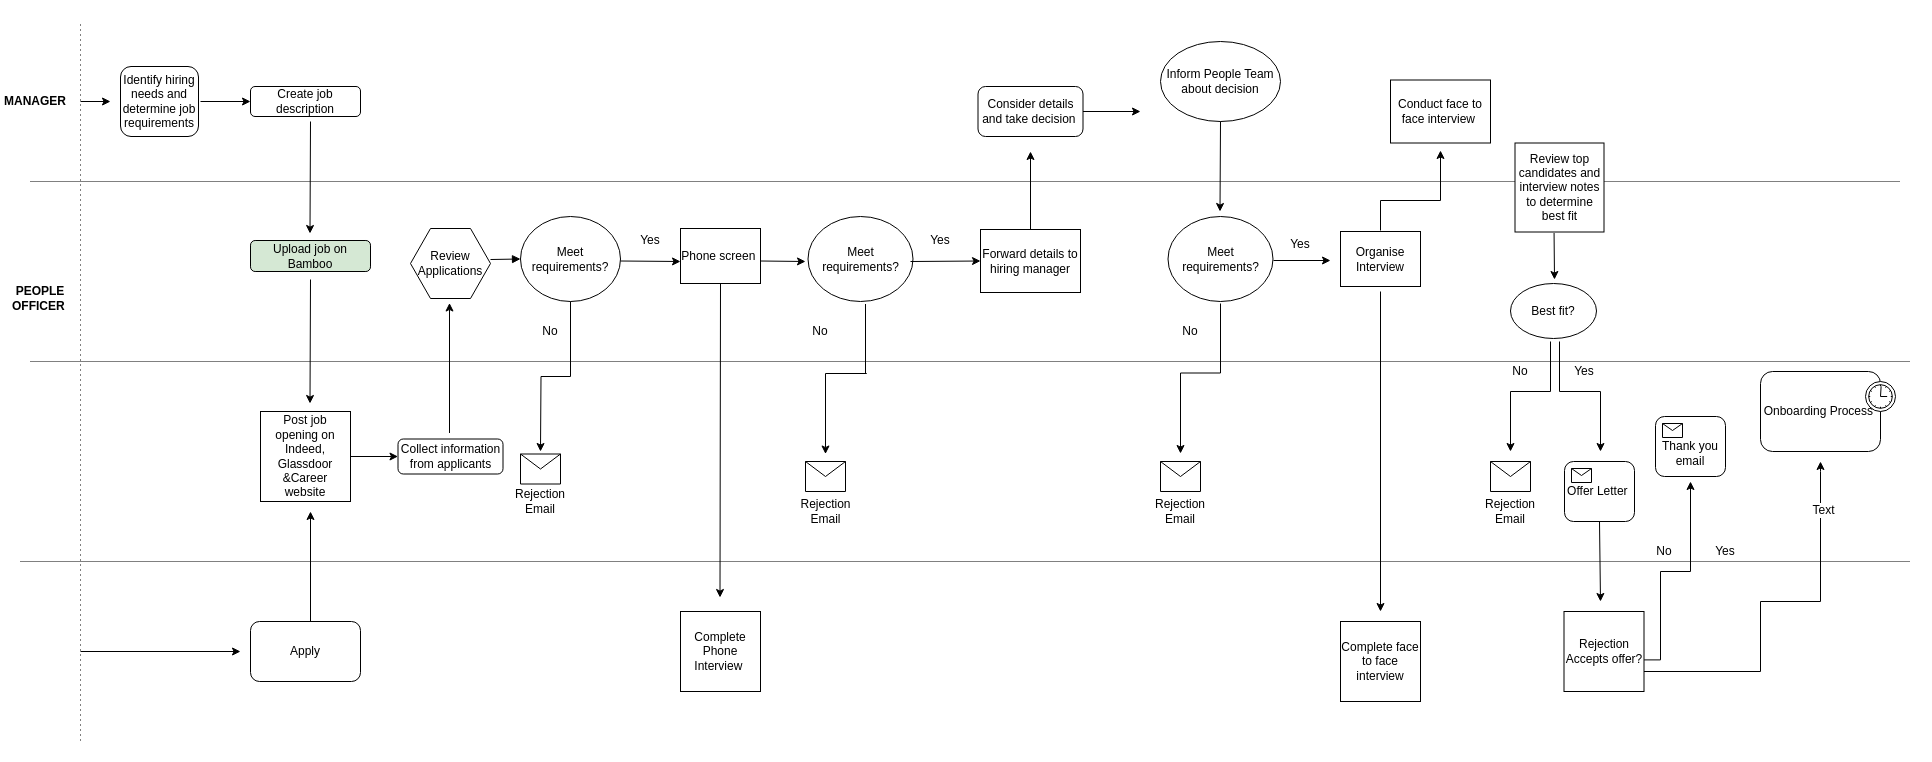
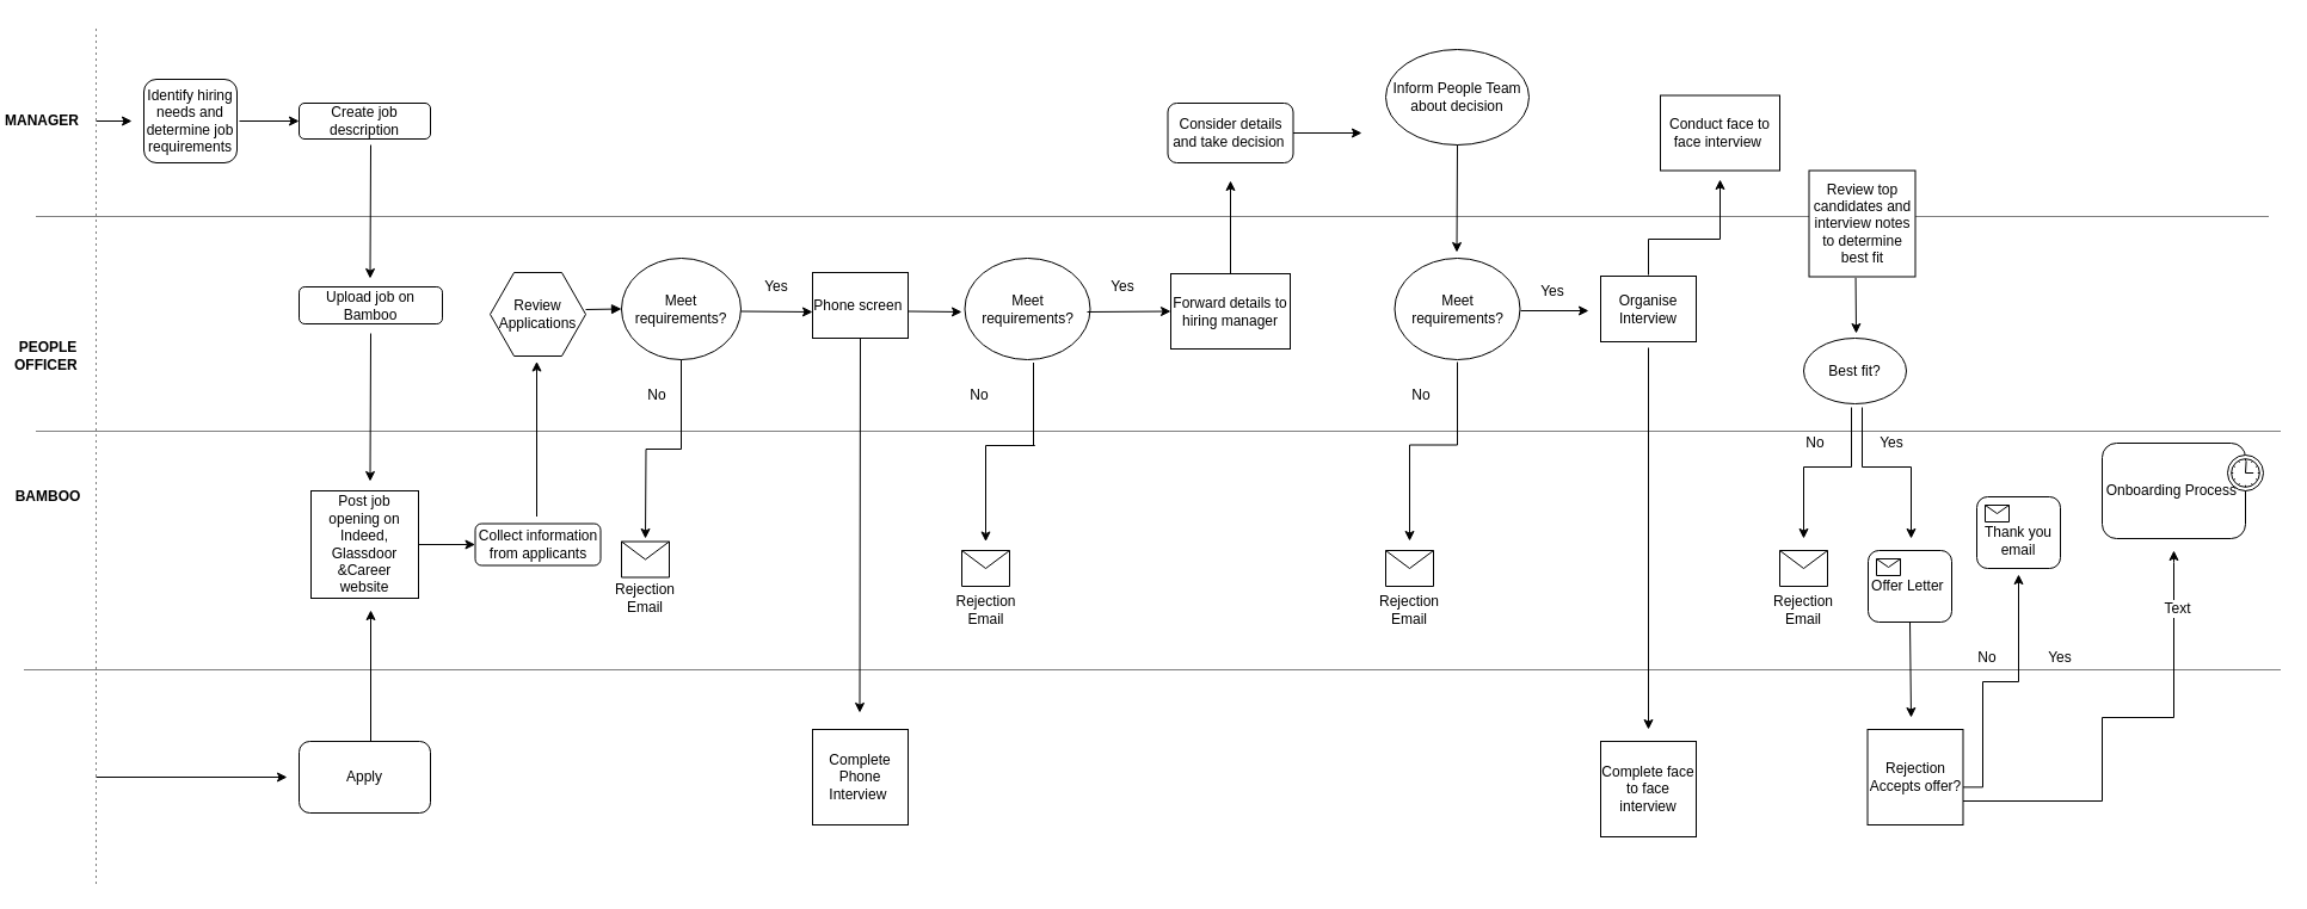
  <mxCell id="0" />
  <mxCell id="1" parent="0" />
  <mxCell id="2" value="" parent="1" vertex="1" style="shape=message;whiteSpace=wrap;html=1;"><mxGeometry as="geometry" height="30" width="40" y="453.5" x="520" /></mxCell>
  <mxCell id="3" value="Onboarding Process&amp;nbsp;" parent="1" vertex="1" style="html=1;whiteSpace=wrap;rounded=1;"><mxGeometry as="geometry" height="80" width="120" y="371" x="1760" /></mxCell>
  <mxCell id="4" value="" parent="3" vertex="1" style="shape=mxgraph.bpmn.timer_start;perimeter=ellipsePerimeter;html=1;labelPosition=right;labelBackgroundColor=#ffffff;align=left;"><mxGeometry as="geometry" height="30" width="30" x="1" relative="1"><mxPoint as="offset" y="10" x="-15" /></mxGeometry></mxCell>
  <mxCell id="5" value="" parent="1" style="endArrow=none;html=1;dashed=1;dashPattern=1 1;" edge="1"><mxGeometry as="geometry" height="50" width="50" relative="1"><mxPoint as="sourcePoint" y="181" x="30" /><mxPoint as="targetPoint" y="181" x="1900" /></mxGeometry></mxCell>
  <mxCell id="6" value="" parent="1" style="endArrow=none;html=1;dashed=1;dashPattern=1 1;" edge="1"><mxGeometry as="geometry" height="50" width="50" relative="1"><mxPoint as="sourcePoint" y="361" x="30" /><mxPoint as="targetPoint" y="361" x="1910" /></mxGeometry></mxCell>
  <mxCell id="7" value="PEOPLE OFFICER&amp;nbsp;" parent="1" vertex="1" style="text;html=1;strokeColor=none;fillColor=none;align=center;verticalAlign=middle;whiteSpace=wrap;rounded=0;direction=north;fontStyle=1"><mxGeometry as="geometry" height="90" width="20" y="253" x="30" /></mxCell>
  <mxCell id="8" value="MANAGER" parent="1" vertex="1" style="text;html=1;strokeColor=none;fillColor=none;align=center;verticalAlign=middle;whiteSpace=wrap;rounded=0;fontStyle=1"><mxGeometry as="geometry" height="20" width="30" y="91" x="20" /></mxCell>
+ <mxCell id="9" value="BAMBOO" parent="1" vertex="1" style="text;html=1;strokeColor=none;fillColor=none;align=center;verticalAlign=middle;whiteSpace=wrap;rounded=0;fontStyle=1"><mxGeometry as="geometry" height="15" width="40" y="408.5" x="20" /></mxCell>
  <mxCell id="10" value="Identify hiring needs and determine job requirements " parent="1" vertex="1" style="rounded=1;whiteSpace=wrap;html=1;"><mxGeometry as="geometry" height="70" width="78" y="66" x="120" /></mxCell>
  <mxCell id="11" value="" parent="1" style="endArrow=classic;html=1;" edge="1"><mxGeometry as="geometry" height="50" width="50" relative="1"><mxPoint as="sourcePoint" y="101" x="80" /><mxPoint as="targetPoint" y="101" x="110" /></mxGeometry></mxCell>
  <mxCell id="12" value="Create job description" parent="1" vertex="1" style="rounded=1;whiteSpace=wrap;html=1;"><mxGeometry as="geometry" height="30" width="110" y="86" x="250" /></mxCell>
  <mxCell id="13" value="" parent="1" style="endArrow=classic;html=1;" edge="1"><mxGeometry as="geometry" height="50" width="50" relative="1"><mxPoint as="sourcePoint" y="121" x="310" /><mxPoint as="targetPoint" y="233" x="309.5" /></mxGeometry></mxCell>
- <mxCell id="14" value="Upload job on Bamboo" parent="1" vertex="1" style="rounded=1;whiteSpace=wrap;html=1;fillColor=#d5e8d4;"><mxGeometry as="geometry" height="31" width="120" y="240" x="250" /></mxCell>
+ <mxCell id="14" value="Upload job on Bamboo" parent="1" vertex="1" style="rounded=1;whiteSpace=wrap;html=1;"><mxGeometry as="geometry" height="31" width="120" y="240" x="250" /></mxCell>
  <mxCell id="15" value="" parent="1" style="endArrow=classic;html=1;" edge="1"><mxGeometry as="geometry" height="50" width="50" relative="1"><mxPoint as="sourcePoint" y="279" x="310" /><mxPoint as="targetPoint" y="403" x="309.5" /></mxGeometry></mxCell>
  <mxCell id="16" value="Post job opening on Indeed, Glassdoor &amp;amp;Career website" parent="1" vertex="1" style="whiteSpace=wrap;html=1;aspect=fixed;"><mxGeometry as="geometry" height="90" width="90" y="411" x="260" /></mxCell>
  <mxCell id="17" value="" parent="1" style="endArrow=classic;html=1;entryX=1;entryY=0.5;entryDx=0;entryDy=0;" edge="1" target="18"><mxGeometry as="geometry" height="50" width="50" relative="1"><mxPoint as="sourcePoint" y="456" x="350" /><mxPoint as="targetPoint" y="456" x="330" /></mxGeometry></mxCell>
  <mxCell id="18" value="Collect information from applicants" parent="1" vertex="1" style="rounded=1;whiteSpace=wrap;html=1;direction=west;"><mxGeometry as="geometry" height="35" width="105" y="438.5" x="397.5" /></mxCell>
  <mxCell id="19" value="" parent="1" style="endArrow=classic;html=1;" edge="1"><mxGeometry as="geometry" height="50" width="50" relative="1"><mxPoint as="sourcePoint" y="432.5" x="449" /><mxPoint as="targetPoint" y="302.5" x="449" /></mxGeometry></mxCell>
  <mxCell id="20" value="Review Applications" parent="1" vertex="1" style="shape=hexagon;whiteSpace=wrap;html=1;perimeter=hexagonPerimeter;"><mxGeometry as="geometry" height="70" width="80" y="228" x="410" /></mxCell>
  <mxCell id="21" value="" parent="1" style="endArrow=block;endFill=1;endSize=6;html=1;entryX=0;entryY=0.5;entryDx=0;entryDy=0;" edge="1" target="22"><mxGeometry as="geometry" width="100" relative="1"><mxPoint as="sourcePoint" y="259" x="490" /><mxPoint as="targetPoint" y="261" x="510" /></mxGeometry></mxCell>
  <mxCell id="22" value="Meet requirements?" parent="1" vertex="1" style="ellipse;whiteSpace=wrap;html=1;"><mxGeometry as="geometry" height="85" width="100" y="216" x="520" /></mxCell>
  <mxCell id="23" source="22" parent="1" style="edgeStyle=orthogonalEdgeStyle;rounded=0;orthogonalLoop=1;jettySize=auto;html=1;exitX=0.5;exitY=1;exitDx=0;exitDy=0;" edge="1"><mxGeometry as="geometry" relative="1"><mxPoint as="targetPoint" y="451" x="540" /><mxPoint as="sourcePoint" y="461" x="630" /></mxGeometry></mxCell>
  <mxCell id="24" value="No" parent="1" vertex="1" style="text;html=1;strokeColor=none;fillColor=none;align=center;verticalAlign=middle;whiteSpace=wrap;rounded=0;"><mxGeometry as="geometry" height="20" width="40" y="321" x="530" /></mxCell>
  <mxCell id="25" value="Rejection Email" parent="1" vertex="1" style="text;html=1;strokeColor=none;fillColor=none;align=center;verticalAlign=middle;whiteSpace=wrap;rounded=0;"><mxGeometry as="geometry" height="20" width="40" y="491" x="520" /></mxCell>
  <mxCell id="26" value="" parent="1" style="endArrow=classic;html=1;" edge="1"><mxGeometry as="geometry" height="50" width="50" relative="1"><mxPoint as="sourcePoint" y="260.5" x="620" /><mxPoint as="targetPoint" y="261" x="680" /></mxGeometry></mxCell>
  <mxCell id="27" value="Yes" parent="1" vertex="1" style="text;html=1;strokeColor=none;fillColor=none;align=center;verticalAlign=middle;whiteSpace=wrap;rounded=0;"><mxGeometry as="geometry" height="20" width="40" y="230" x="630" /></mxCell>
  <mxCell id="28" value="Phone screen&amp;nbsp;" parent="1" vertex="1" style="rounded=0;whiteSpace=wrap;html=1;"><mxGeometry as="geometry" height="55" width="80" y="228" x="680" /></mxCell>
  <mxCell id="29" value="" parent="1" style="endArrow=classic;html=1;" edge="1"><mxGeometry as="geometry" height="50" width="50" relative="1"><mxPoint as="sourcePoint" y="260.5" x="760" /><mxPoint as="targetPoint" y="261" x="805" /></mxGeometry></mxCell>
  <mxCell id="30" value="Meet requirements?" parent="1" vertex="1" style="ellipse;whiteSpace=wrap;html=1;"><mxGeometry as="geometry" height="85" width="105" y="216" x="807.5" /></mxCell>
  <mxCell id="31" parent="1" style="edgeStyle=orthogonalEdgeStyle;rounded=0;orthogonalLoop=1;jettySize=auto;html=1;" edge="1"><mxGeometry as="geometry" relative="1"><mxPoint as="targetPoint" y="453.5" x="825" /><mxPoint as="sourcePoint" y="303.5" x="865" /><Array as="points"><mxPoint y="373" x="866" /><mxPoint y="373" x="826" /></Array></mxGeometry></mxCell>
  <mxCell id="32" value="" parent="1" vertex="1" style="shape=message;whiteSpace=wrap;html=1;"><mxGeometry as="geometry" height="30" width="40" y="461" x="805" /></mxCell>
  <mxCell id="33" value="Rejection Email" parent="1" vertex="1" style="text;html=1;strokeColor=none;fillColor=none;align=center;verticalAlign=middle;whiteSpace=wrap;rounded=0;"><mxGeometry as="geometry" height="20" width="35" y="501" x="807.5" /></mxCell>
  <mxCell id="34" value="No" parent="1" vertex="1" style="text;html=1;strokeColor=none;fillColor=none;align=center;verticalAlign=middle;whiteSpace=wrap;rounded=0;"><mxGeometry as="geometry" height="20" width="40" y="321" x="800" /></mxCell>
  <mxCell id="35" value="Yes" parent="1" vertex="1" style="text;html=1;strokeColor=none;fillColor=none;align=center;verticalAlign=middle;whiteSpace=wrap;rounded=0;"><mxGeometry as="geometry" height="20" width="40" y="230" x="920" /></mxCell>
  <mxCell id="36" value="Forward details to hiring manager" parent="1" vertex="1" style="rounded=0;whiteSpace=wrap;html=1;"><mxGeometry as="geometry" height="63" width="100" y="229" x="980" /></mxCell>
  <mxCell id="37" source="36" value="" parent="1" style="endArrow=classic;html=1;exitX=0.5;exitY=0;exitDx=0;exitDy=0;" edge="1"><mxGeometry as="geometry" height="50" width="50" relative="1"><mxPoint as="sourcePoint" y="211" x="1030" /><mxPoint as="targetPoint" y="151" x="1030" /></mxGeometry></mxCell>
  <mxCell id="38" value="Consider details and take decision&amp;nbsp;" parent="1" vertex="1" style="rounded=1;whiteSpace=wrap;html=1;"><mxGeometry as="geometry" height="50" width="105" y="86" x="977.5" /></mxCell>
  <mxCell id="39" source="38" value="" parent="1" style="endArrow=classic;html=1;exitX=1;exitY=0.5;exitDx=0;exitDy=0;" edge="1"><mxGeometry as="geometry" height="50" width="50" relative="1"><mxPoint as="sourcePoint" y="111" x="1090" /><mxPoint as="targetPoint" y="111" x="1140" /></mxGeometry></mxCell>
  <mxCell id="40" value="Inform People Team about decision " parent="1" vertex="1" style="ellipse;whiteSpace=wrap;html=1;"><mxGeometry x="1160" y="41" as="geometry" height="80" width="120" /></mxCell>
  <mxCell id="41" source="40" value="" parent="1" style="endArrow=classic;html=1;exitX=0.5;exitY=1;exitDx=0;exitDy=0;" edge="1"><mxGeometry as="geometry" height="50" width="50" relative="1"><mxPoint as="sourcePoint" y="156" x="1220" /><mxPoint as="targetPoint" y="211" x="1219.5" /></mxGeometry></mxCell>
  <mxCell id="42" value="Meet requirements?" parent="1" vertex="1" style="ellipse;whiteSpace=wrap;html=1;"><mxGeometry as="geometry" height="85" width="105" y="216" x="1167.5" /></mxCell>
  <mxCell id="43" value="" parent="1" vertex="1" style="shape=message;whiteSpace=wrap;html=1;"><mxGeometry as="geometry" height="30" width="40" y="461" x="1160" /></mxCell>
  <mxCell id="44" parent="1" style="edgeStyle=orthogonalEdgeStyle;rounded=0;orthogonalLoop=1;jettySize=auto;html=1;" edge="1"><mxGeometry as="geometry" relative="1"><mxPoint as="targetPoint" y="453" x="1180" /><mxPoint as="sourcePoint" y="303" x="1220" /><Array as="points"><mxPoint y="372.5" x="1220" /><mxPoint y="372.5" x="1180" /></Array></mxGeometry></mxCell>
  <mxCell id="45" value="No" parent="1" vertex="1" style="text;html=1;strokeColor=none;fillColor=none;align=center;verticalAlign=middle;whiteSpace=wrap;rounded=0;"><mxGeometry as="geometry" height="20" width="40" y="321" x="1170" /></mxCell>
  <mxCell id="46" value="" parent="1" style="endArrow=classic;html=1;" edge="1"><mxGeometry as="geometry" height="50" width="50" relative="1"><mxPoint as="sourcePoint" y="260" x="1273" /><mxPoint as="targetPoint" y="260" x="1330" /></mxGeometry></mxCell>
  <mxCell id="47" value="Yes" parent="1" vertex="1" style="text;html=1;strokeColor=none;fillColor=none;align=center;verticalAlign=middle;whiteSpace=wrap;rounded=0;"><mxGeometry as="geometry" height="16" width="40" y="236" x="1280" /></mxCell>
  <mxCell id="48" value="Rejection Email" parent="1" vertex="1" style="text;html=1;strokeColor=none;fillColor=none;align=center;verticalAlign=middle;whiteSpace=wrap;rounded=0;"><mxGeometry as="geometry" height="20" width="40" y="501" x="1160" /></mxCell>
  <mxCell id="49" value="Organise Interview" parent="1" vertex="1" style="rounded=0;whiteSpace=wrap;html=1;"><mxGeometry as="geometry" height="55" width="80" y="231" x="1340" /></mxCell>
  <mxCell id="50" parent="1" style="edgeStyle=orthogonalEdgeStyle;rounded=0;orthogonalLoop=1;jettySize=auto;html=1;" edge="1"><mxGeometry as="geometry" relative="1"><mxPoint as="targetPoint" y="150" x="1440" /><mxPoint as="sourcePoint" y="230" x="1380" /><Array as="points"><mxPoint y="200" x="1380" /><mxPoint y="200" x="1440" /><mxPoint y="150" x="1440" /></Array></mxGeometry></mxCell>
  <mxCell id="51" value="Conduct face to face interview&amp;nbsp;" parent="1" vertex="1" style="rounded=0;whiteSpace=wrap;html=1;"><mxGeometry as="geometry" height="63" width="100" y="79.5" x="1390" /></mxCell>
  <mxCell id="52" value="Review top candidates and interview notes to determine best fit" parent="1" vertex="1" style="whiteSpace=wrap;html=1;aspect=fixed;"><mxGeometry as="geometry" height="89" width="89" y="142.5" x="1514.5" /></mxCell>
  <mxCell id="53" source="52" value="" parent="1" style="endArrow=classic;html=1;exitX=0.439;exitY=1.011;exitDx=0;exitDy=0;exitPerimeter=0;" edge="1"><mxGeometry as="geometry" height="50" width="50" relative="1"><mxPoint as="sourcePoint" y="239" x="1554" /><mxPoint as="targetPoint" y="279" x="1554" /></mxGeometry></mxCell>
  <mxCell id="54" value="Best fit?" parent="1" vertex="1" style="ellipse;whiteSpace=wrap;html=1;"><mxGeometry as="geometry" height="55" width="86" y="283" x="1510" /></mxCell>
  <mxCell id="55" parent="1" style="edgeStyle=orthogonalEdgeStyle;rounded=0;orthogonalLoop=1;jettySize=auto;html=1;" edge="1"><mxGeometry as="geometry" relative="1"><mxPoint as="targetPoint" y="451" x="1510" /><mxPoint as="sourcePoint" y="341" x="1550" /><Array as="points"><mxPoint y="391" x="1550" /><mxPoint y="391" x="1510" /></Array></mxGeometry></mxCell>
  <mxCell id="56" value="" parent="1" vertex="1" style="shape=message;whiteSpace=wrap;html=1;"><mxGeometry as="geometry" height="30" width="40" y="461" x="1490" /></mxCell>
  <mxCell id="57" value="Rejection Email" parent="1" vertex="1" style="text;html=1;strokeColor=none;fillColor=none;align=center;verticalAlign=middle;whiteSpace=wrap;rounded=0;"><mxGeometry as="geometry" height="20" width="40" y="501" x="1490" /></mxCell>
  <mxCell id="58" value="No" parent="1" vertex="1" style="text;html=1;strokeColor=none;fillColor=none;align=center;verticalAlign=middle;whiteSpace=wrap;rounded=0;"><mxGeometry as="geometry" height="20" width="40" y="361" x="1500" /></mxCell>
  <mxCell id="59" value="Yes" parent="1" vertex="1" style="text;html=1;strokeColor=none;fillColor=none;align=center;verticalAlign=middle;whiteSpace=wrap;rounded=0;"><mxGeometry as="geometry" height="20" width="40" y="361" x="1564" /></mxCell>
  <mxCell id="60" value="Offer Letter&amp;nbsp;" parent="1" vertex="1" style="html=1;whiteSpace=wrap;rounded=1;"><mxGeometry as="geometry" height="60" width="70" y="461" x="1564" /></mxCell>
  <mxCell id="61" value="" parent="60" vertex="1" style="html=1;shape=message;"><mxGeometry as="geometry" height="14" width="20" relative="1"><mxPoint as="offset" y="7" x="7" /></mxGeometry></mxCell>
  <mxCell id="62" parent="1" style="edgeStyle=orthogonalEdgeStyle;rounded=0;orthogonalLoop=1;jettySize=auto;html=1;exitX=1;exitY=0.5;exitDx=0;exitDy=0;" edge="1"><mxGeometry as="geometry" relative="1"><mxPoint as="targetPoint" y="451" x="1600" /><mxPoint as="sourcePoint" y="341" x="1559" /><Array as="points"><mxPoint y="391" x="1559" /><mxPoint y="391" x="1600" /></Array></mxGeometry></mxCell>
  <mxCell id="63" value="" parent="1" style="endArrow=none;html=1;dashed=1;dashPattern=1 1;" edge="1"><mxGeometry as="geometry" height="50" width="50" relative="1"><mxPoint as="sourcePoint" y="561" x="20" /><mxPoint as="targetPoint" y="561" x="1910" /></mxGeometry></mxCell>
  <mxCell id="64" source="60" value="" parent="1" style="endArrow=classic;html=1;exitX=0.5;exitY=1;exitDx=0;exitDy=0;" edge="1"><mxGeometry as="geometry" height="50" width="50" relative="1"><mxPoint as="sourcePoint" y="531" x="1600" /><mxPoint as="targetPoint" y="601" x="1600" /></mxGeometry></mxCell>
  <mxCell id="65" value="Rejection Accepts offer?" parent="1" vertex="1" style="whiteSpace=wrap;html=1;aspect=fixed;"><mxGeometry as="geometry" height="80" width="80" y="611" x="1563.5" /></mxCell>
  <mxCell id="66" source="65" parent="1" style="edgeStyle=orthogonalEdgeStyle;rounded=0;orthogonalLoop=1;jettySize=auto;html=1;exitX=1.001;exitY=0.605;exitDx=0;exitDy=0;exitPerimeter=0;" edge="1"><mxGeometry as="geometry" relative="1"><mxPoint as="targetPoint" y="481" x="1690" /><mxPoint as="sourcePoint" y="621" x="1660" /><Array as="points"><mxPoint y="659" x="1660" /><mxPoint y="571" x="1660" /><mxPoint y="571" x="1690" /></Array></mxGeometry></mxCell>
  <mxCell id="67" value="No" parent="1" vertex="1" style="text;html=1;strokeColor=none;fillColor=none;align=center;verticalAlign=middle;whiteSpace=wrap;rounded=0;"><mxGeometry as="geometry" height="20" width="40" y="541" x="1643.5" /></mxCell>
  <mxCell id="68" value="&lt;br&gt;Thank you email" parent="1" vertex="1" style="html=1;whiteSpace=wrap;rounded=1;"><mxGeometry as="geometry" height="60" width="70" y="416" x="1655" /></mxCell>
  <mxCell id="69" value="" parent="68" vertex="1" style="html=1;shape=message;"><mxGeometry as="geometry" height="14" width="20" relative="1"><mxPoint as="offset" y="7" x="7" /></mxGeometry></mxCell>
  <mxCell id="70" source="65" parent="1" style="edgeStyle=orthogonalEdgeStyle;rounded=0;orthogonalLoop=1;jettySize=auto;html=1;exitX=1;exitY=0.75;exitDx=0;exitDy=0;" edge="1"><mxGeometry as="geometry" relative="1"><mxPoint as="targetPoint" y="461" x="1820" /><mxPoint as="sourcePoint" y="671" x="1650" /><Array as="points"><mxPoint y="671" x="1760" /><mxPoint y="601" x="1760" /><mxPoint y="601" x="1820" /><mxPoint y="471" x="1820" /></Array></mxGeometry></mxCell>
  <mxCell id="71" value="Text" parent="70" vertex="1" style="text;html=1;align=center;verticalAlign=middle;resizable=0;points=[];;labelBackgroundColor=#ffffff;" connectable="0"><mxGeometry as="geometry" y="-2" x="0.748" relative="1"><mxPoint as="offset" /></mxGeometry></mxCell>
  <mxCell id="72" value="Yes" parent="1" vertex="1" style="text;html=1;strokeColor=none;fillColor=none;align=center;verticalAlign=middle;whiteSpace=wrap;rounded=0;"><mxGeometry as="geometry" height="20" width="40" y="541" x="1705" /></mxCell>
  <mxCell id="73" value="Apply" parent="1" vertex="1" style="rounded=1;whiteSpace=wrap;html=1;"><mxGeometry as="geometry" height="60" width="110" y="621" x="250" /></mxCell>
  <mxCell id="74" value="" parent="1" style="endArrow=classic;html=1;" edge="1"><mxGeometry as="geometry" height="50" width="50" relative="1"><mxPoint as="sourcePoint" y="621" x="310" /><mxPoint as="targetPoint" y="511" x="310" /></mxGeometry></mxCell>
  <mxCell id="75" source="28" value="" parent="1" style="endArrow=classic;html=1;exitX=0.5;exitY=1;exitDx=0;exitDy=0;" edge="1"><mxGeometry as="geometry" height="50" width="50" relative="1"><mxPoint as="sourcePoint" y="297" x="719.5" /><mxPoint as="targetPoint" y="597" x="719.5" /></mxGeometry></mxCell>
  <mxCell id="76" value="Complete Phone Interview&amp;nbsp;" parent="1" vertex="1" style="whiteSpace=wrap;html=1;aspect=fixed;"><mxGeometry as="geometry" height="80" width="80" y="611" x="680" /></mxCell>
  <mxCell id="77" value="" parent="1" style="endArrow=classic;html=1;exitX=0.5;exitY=1;exitDx=0;exitDy=0;" edge="1"><mxGeometry as="geometry" height="50" width="50" relative="1"><mxPoint as="sourcePoint" y="291" x="1380" /><mxPoint as="targetPoint" y="611" x="1380" /></mxGeometry></mxCell>
  <mxCell id="78" value="Complete face to face interview" parent="1" vertex="1" style="whiteSpace=wrap;html=1;aspect=fixed;"><mxGeometry as="geometry" height="80" width="80" y="621" x="1340" /></mxCell>
  <mxCell id="79" value="" parent="1" style="endArrow=classic;html=1;" edge="1"><mxGeometry as="geometry" height="50" width="50" relative="1"><mxPoint as="sourcePoint" y="651" x="80" /><mxPoint as="targetPoint" y="651" x="240" /></mxGeometry></mxCell>
  <mxCell id="80" value="" parent="1" style="endArrow=none;dashed=1;html=1;dashPattern=1 4;" edge="1"><mxGeometry as="geometry" height="50" width="50" relative="1"><mxPoint as="sourcePoint" y="740" x="80" /><mxPoint as="targetPoint" y="20" x="80" /></mxGeometry></mxCell>
  <mxCell id="81" value="" parent="1" style="endArrow=classic;html=1;entryX=0;entryY=0.5;entryDx=0;entryDy=0;" edge="1" target="12"><mxGeometry as="geometry" height="50" width="50" relative="1"><mxPoint as="sourcePoint" y="101" x="200" /><mxPoint as="targetPoint" y="51" x="250" /></mxGeometry></mxCell>
  <mxCell id="82" value="" parent="1" style="endArrow=classic;html=1;entryX=0;entryY=0.5;entryDx=0;entryDy=0;" edge="1" target="36"><mxGeometry as="geometry" height="50" width="50" relative="1"><mxPoint as="sourcePoint" y="261" x="910" /><mxPoint as="targetPoint" y="261.5" x="955" /></mxGeometry></mxCell>
